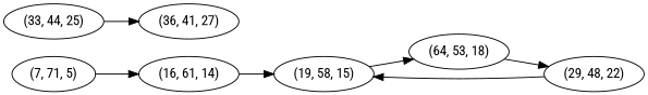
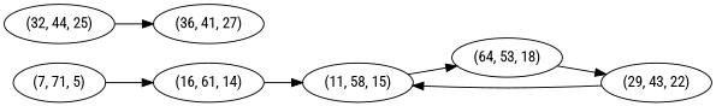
  digraph {
    fontname="Roboto Condensed"
    rankdir=LR
    node [fontname="Roboto Condensed"]
    edge [fontname="Roboto Condensed"]
    n1 [label="(7, 71, 5)"]
    "(16, 61, 14)"
-   "(19, 58, 15)"
+   "(19, 58, 15)" [label="(11, 58, 15)"]
    n4 [label="(64, 53, 18)"]
-   "(29, 48, 22)"
-   "(33, 44, 25)"
+   "(29, 48, 22)" [label="(29, 43, 22)"]
+   "(33, 44, 25)" [label="(32, 44, 25)"]
    "(36, 41, 27)"
    n1 -> "(16, 61, 14)"
    "(16, 61, 14)" -> "(19, 58, 15)"
    "(19, 58, 15)" -> n4
    n4 -> "(29, 48, 22)"
    "(29, 48, 22)" -> "(19, 58, 15)"
    "(33, 44, 25)" -> "(36, 41, 27)"
  }
